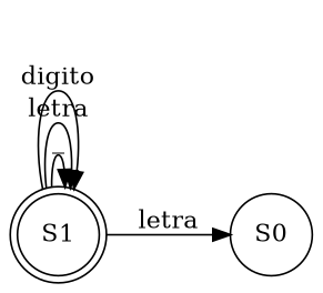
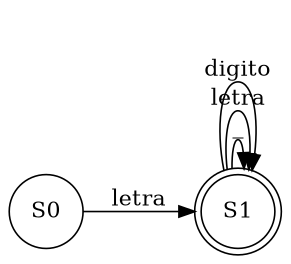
  digraph {
    rankdir=LR
    S1 [shape=doublecircle]
    S0 [shape=circle]
    S1 -> S1 [label=_]
    S1 -> S1 [label=letra]
    S1 -> S1 [label=digito]
-   S1 -> S0 [label=letra]
+   S0 -> S1 [label=letra]
  }
